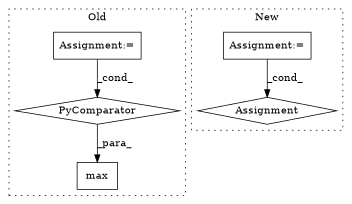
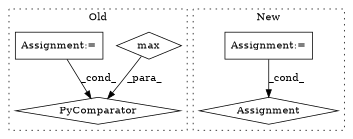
  digraph {
    node [a=7 l=31 s=1013 shape=box]
-   n1 [a=32 l="4,1" label=max s="1179,1188"]
+   n1 [a=32 l="4,1" label=max s="1179,1188" shape=diamond]
    n2 [label="Assignment:="]
    n3 [a=113 label=PyComparator shape=diamond]
    n4 [a=70 l="53,2" label=Assignment s="180,249" shape=diamond]
    n5 [l="53,2" label="Assignment:=" s="180,249"]
    subgraph cluster_1 {
      label=Old
      style=dotted
      n1
      n2
      n3
    }
    subgraph cluster_2 {
      label=New
      style=dotted
      n4
      n5
    }
    n2 -> n3 [label=_cond_]
-   n3 -> n1 [label=_para_]
+   n1 -> n3 [label=_para_]
    n5 -> n4 [label=_cond_]
  }
